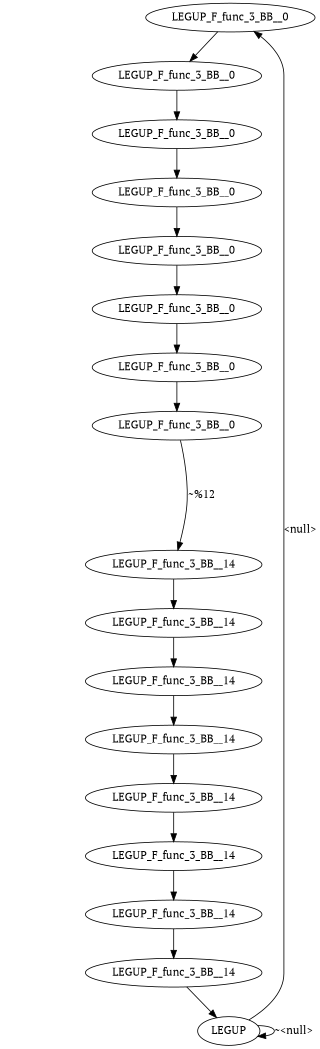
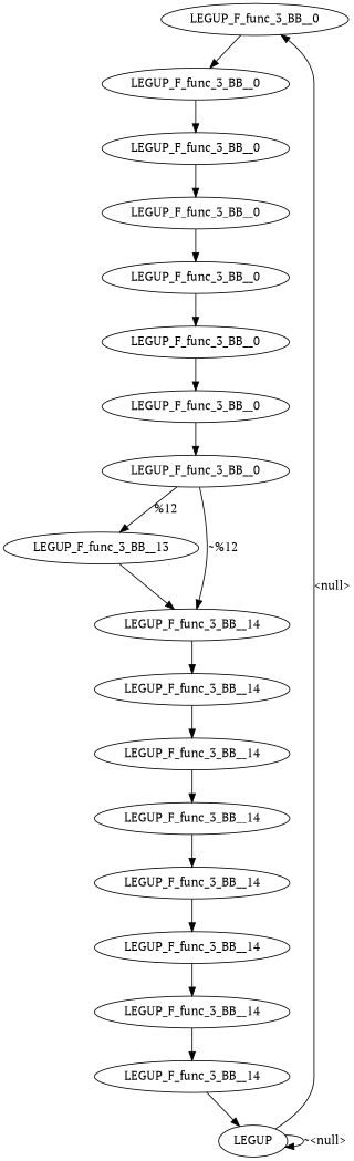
  digraph {
    fontname="PT Serif"
    node [fontname="PT Serif"]
    edge [fontname="PT Serif"]
    n1 [label=LEGUP_F_func_3_BB__0]
    n2 [label=LEGUP_F_func_3_BB__0]
    n3 [label=LEGUP]
    n4 [label=LEGUP_F_func_3_BB__0]
    n5 [label=LEGUP_F_func_3_BB__0]
    n6 [label=LEGUP_F_func_3_BB__0]
    n7 [label=LEGUP_F_func_3_BB__0]
    n8 [label=LEGUP_F_func_3_BB__0]
    n9 [label=LEGUP_F_func_3_BB__0]
+   n10 [label=LEGUP_F_func_3_BB__13]
    n11 [label=LEGUP_F_func_3_BB__14]
    n12 [label=LEGUP_F_func_3_BB__14]
    n13 [label=LEGUP_F_func_3_BB__14]
    n14 [label=LEGUP_F_func_3_BB__14]
    n15 [label=LEGUP_F_func_3_BB__14]
    n16 [label=LEGUP_F_func_3_BB__14]
    n17 [label=LEGUP_F_func_3_BB__14]
    n18 [label=LEGUP_F_func_3_BB__14]
    n1 -> n2
    n2 -> n4
    n3 -> n1 [label="<null>"]
    n3 -> n3 [label="~<null>"]
    n4 -> n5
    n5 -> n6
    n6 -> n7
    n7 -> n8
    n8 -> n9
+   n9 -> n10 [label="%12"]
    n9 -> n11 [label="~%12"]
+   n10 -> n11
    n11 -> n12
    n12 -> n13
    n13 -> n14
    n14 -> n15
    n15 -> n16
    n16 -> n17
    n17 -> n18
    n18 -> n3
  }
